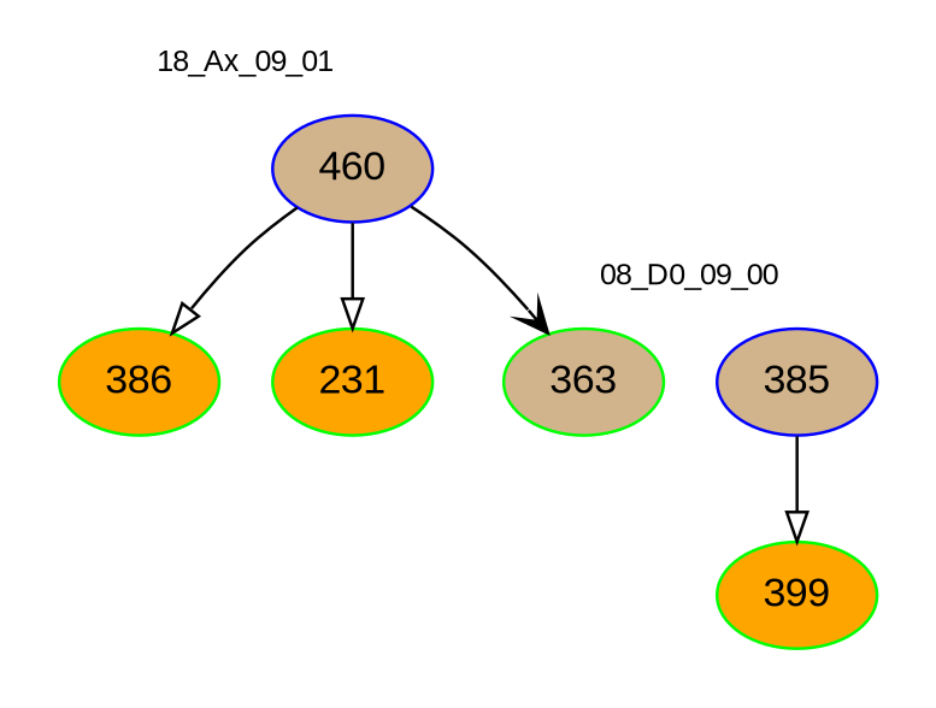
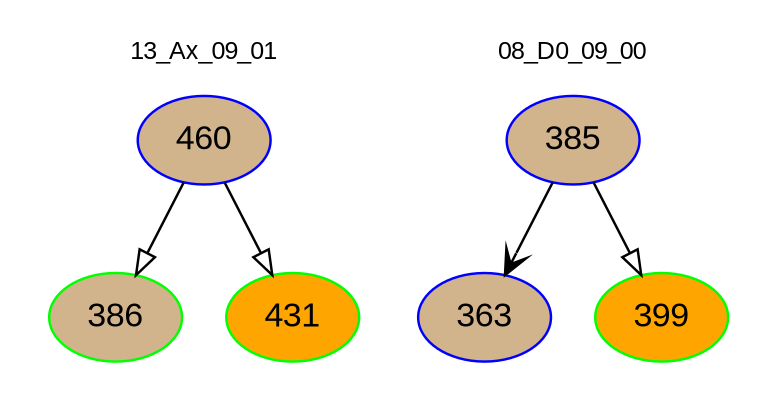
  digraph {
    fontname="Liberation Sans"
    node [color=green fillcolor=tan fontname="Liberation Sans" style=filled]
    edge [arrowhead=onormal color=black fontname="Liberation Sans"]
    n1 [color=blue label=460]
-   n2 [fillcolor=orange label=386]
-   n3 [fillcolor=orange label=231]
+   n2 [label=386]
+   n3 [fillcolor=orange label=431]
    n4 [color=blue label=385]
-   n5 [label=363]
+   n5 [color=blue label=363]
    n6 [fillcolor=orange label=399]
    subgraph cluster_1 {
      color=white
      fontsize=10
-     label="18_Ax_09_01"
+     label="13_Ax_09_01"
      n1
      n2
      n3
    }
    subgraph cluster_2 {
      color=white
      fontsize=10
      label="08_D0_09_00"
      n4
      n5
      n6
    }
    n1 -> n2
    n1 -> n3
-   n1 -> n5 [arrowhead=vee]
+   n4 -> n5 [arrowhead=vee]
    n4 -> n6
  }
